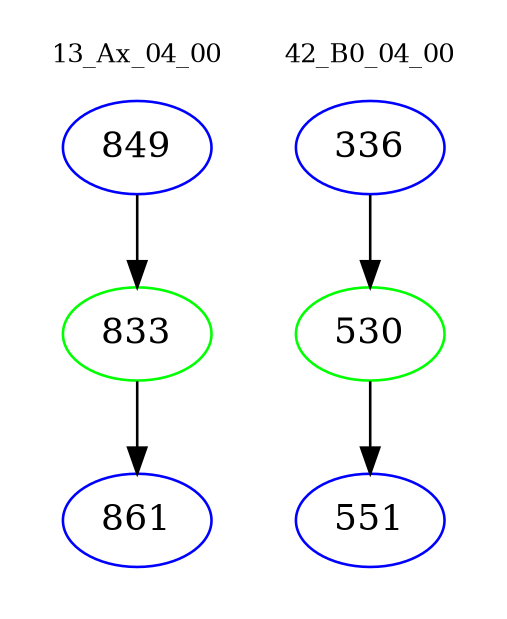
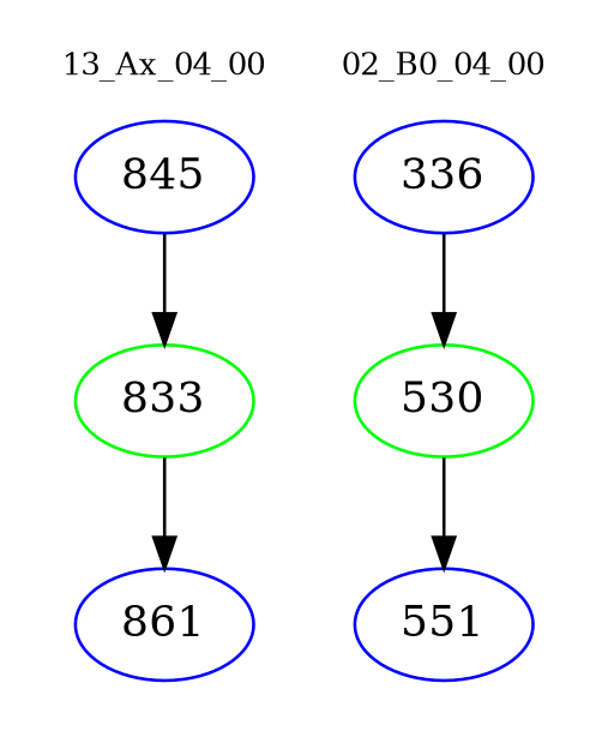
  digraph {
    node [color=blue]
    edge [color=black]
-   n1 [label=849]
+   n1 [label=845]
    n2 [color=green label=833]
    n3 [label=861]
    n4 [label=336]
    n5 [color=green label=530]
    n6 [label=551]
    subgraph cluster_1 {
      color=white
      fontsize=10
      label="13_Ax_04_00"
      n1
      n2
      n3
    }
    subgraph cluster_2 {
      color=white
      fontsize=10
-     label="42_B0_04_00"
+     label="02_B0_04_00"
      n4
      n5
      n6
    }
    n1 -> n2
    n2 -> n3
    n4 -> n5
    n5 -> n6
  }
